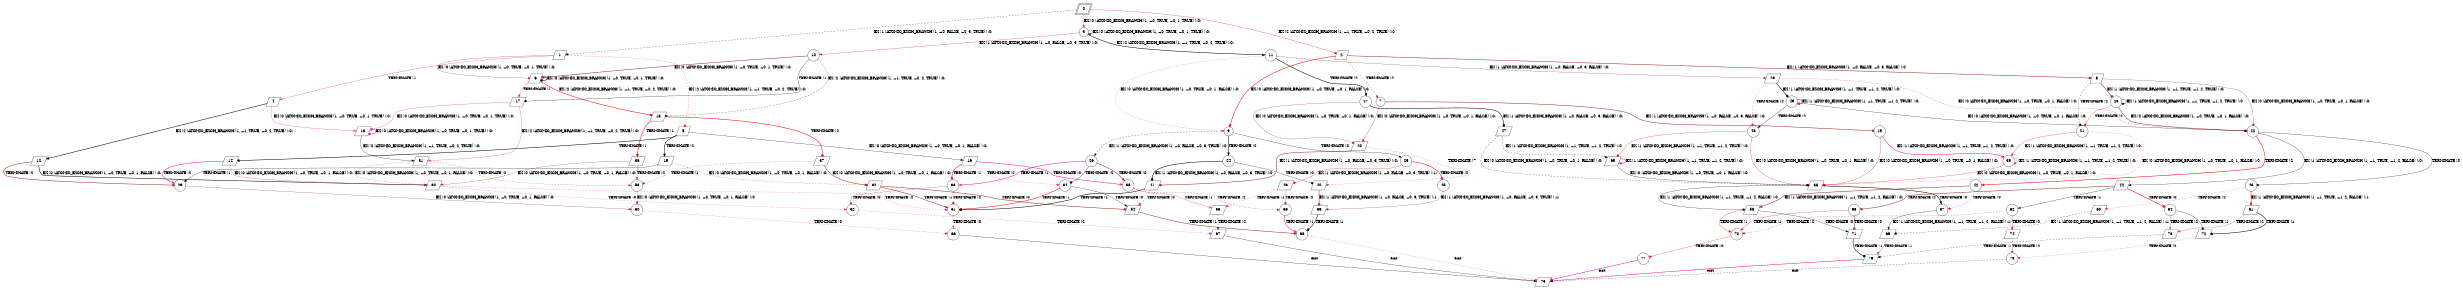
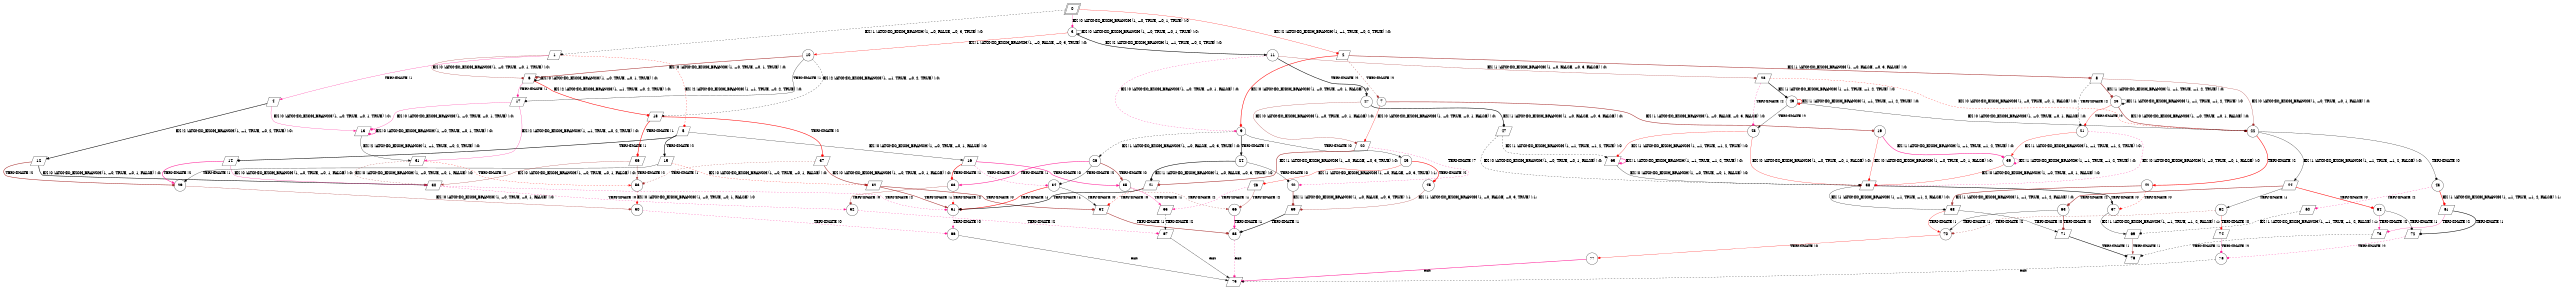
  digraph {
    node [shape=parallelogram]
    edge [arrowhead=normal color=black style=solid]
    0 [peripheries=2]
    1
    2
    3 [shape=circle]
    4
    5
    6
    7 [shape=circle]
    8
    9 [shape=circle]
    10 [shape=circle]
    11 [shape=circle]
    12
    13
    14
    15
    16
    17
    18
    19 [shape=circle]
    20
    21 [shape=circle]
    22 [shape=circle]
    23 [shape=circle]
    24 [shape=circle]
    25 [shape=circle]
    26 [shape=circle]
    27 [shape=circle]
    28
    29 [shape=circle]
    30
    31
    32
    33 [shape=circle]
    34 [shape=circle]
    35 [shape=circle]
    36
    37
    38
    39 [shape=circle]
-   40
+   40 [shape=circle]
    41
    42 [shape=circle]
    43 [shape=circle]
    44
    45 [shape=circle]
    46
    47
    48 [shape=circle]
    49 [shape=circle]
    50 [shape=circle]
    51 [shape=circle]
    52 [shape=circle]
    53 [shape=circle]
    54
    55
    56 [shape=circle]
    57 [shape=circle]
    58
    59
    60
    61
    62 [shape=circle]
    63 [shape=circle]
    64 [shape=circle]
    65
    66 [shape=circle]
    67
    68 [shape=circle]
    69
    70 [shape=circle]
    71
    72
    73
    74
    75
    76
    77 [shape=circle]
    78 [shape=circle]
    0 -> 1 [arrowhead=diamond label="EX !1 !ATOMIC_EXCH_BRANCH (1, +0, FALSE, +0, 3, TRUE) !:0:" style=dashed]
    0 -> 2 [arrowhead=dot color=red label="EX !2 !ATOMIC_EXCH_BRANCH (1, +1, TRUE, +0, 2, TRUE) !:0:"]
    0 -> 3 [arrowhead=diamond color=deeppink label="EX !0 !ATOMIC_EXCH_BRANCH (1, +0, TRUE, +0, 1, TRUE) !:0:"]
    1 -> 4 [color=deeppink label="TERMINATE !1"]
    1 -> 5 [arrowhead=dot color=red label="EX !2 !ATOMIC_EXCH_BRANCH (1, +1, TRUE, +0, 2, TRUE) !:0:" style=dashed]
    1 -> 6 [arrowhead=dot color=brown label="EX !0 !ATOMIC_EXCH_BRANCH (1, +0, TRUE, +0, 1, TRUE) !:0:"]
    2 -> 7 [arrowhead=diamond color=brown label="TERMINATE !2" style=dashed]
    2 -> 8 [arrowhead=diamond color=brown label="EX !1 !ATOMIC_EXCH_BRANCH (1, +0, FALSE, +0, 3, FALSE) !:0:" style=bold]
    2 -> 9 [arrowhead=diamond color=red label="EX !0 !ATOMIC_EXCH_BRANCH (1, +0, TRUE, +0, 1, FALSE) !:0:" style=bold]
    3 -> 3 [label="EX !0 !ATOMIC_EXCH_BRANCH (1, +0, TRUE, +0, 1, TRUE) !:0:"]
    3 -> 10 [color=red label="EX !1 !ATOMIC_EXCH_BRANCH (1, +0, FALSE, +0, 3, TRUE) !:0:"]
    3 -> 11 [label="EX !2 !ATOMIC_EXCH_BRANCH (1, +1, TRUE, +0, 2, TRUE) !:0:" style=bold]
    4 -> 12 [label="EX !2 !ATOMIC_EXCH_BRANCH (1, +1, TRUE, +0, 2, TRUE) !:0:" style=bold]
    4 -> 13 [color=deeppink label="EX !0 !ATOMIC_EXCH_BRANCH (1, +0, TRUE, +0, 1, TRUE) !:0:"]
    5 -> 14 [arrowhead=diamond label="TERMINATE !1" style=bold]
    5 -> 15 [label="TERMINATE !2" style=bold]
    5 -> 16 [label="EX !0 !ATOMIC_EXCH_BRANCH (1, +0, TRUE, +0, 1, FALSE) !:0:"]
    6 -> 6 [arrowhead=dot label="EX !0 !ATOMIC_EXCH_BRANCH (1, +0, TRUE, +0, 1, TRUE) !:0:" style=bold]
    6 -> 17 [arrowhead=diamond color=deeppink label="TERMINATE !1"]
    6 -> 18 [arrowhead=dot color=red label="EX !2 !ATOMIC_EXCH_BRANCH (1, +1, TRUE, +0, 2, TRUE) !:0:" style=bold]
    7 -> 19 [arrowhead=dot color=brown label="EX !1 !ATOMIC_EXCH_BRANCH (1, +0, FALSE, +0, 3, FALSE) !:0:" style=bold]
    7 -> 20 [arrowhead=diamond color=red label="EX !0 !ATOMIC_EXCH_BRANCH (1, +0, TRUE, +0, 1, FALSE) !:0:"]
    8 -> 21 [arrowhead=dot label="TERMINATE !2" style=dashed]
    8 -> 22 [arrowhead=dot color=brown label="EX !0 !ATOMIC_EXCH_BRANCH (1, +0, TRUE, +0, 1, FALSE) !:0:"]
    8 -> 23 [arrowhead=dot color=brown label="EX !1 !ATOMIC_EXCH_BRANCH (1, +1, TRUE, +1, 2, TRUE) !:0:" style=bold]
    9 -> 24 [label="TERMINATE !2" style=bold]
    9 -> 25 [label="TERMINATE !0"]
    9 -> 26 [label="EX !1 !ATOMIC_EXCH_BRANCH (1, +0, FALSE, +0, 3, TRUE) !:0:" style=dashed]
    10 -> 6 [arrowhead=diamond color=brown label="EX !0 !ATOMIC_EXCH_BRANCH (1, +0, TRUE, +0, 1, TRUE) !:0:" style=bold]
    10 -> 17 [arrowhead=dot label="TERMINATE !1"]
    10 -> 18 [arrowhead=dot label="EX !2 !ATOMIC_EXCH_BRANCH (1, +1, TRUE, +0, 2, TRUE) !:0:" style=dashed]
    11 -> 9 [arrowhead=diamond color=deeppink label="EX !0 !ATOMIC_EXCH_BRANCH (1, +0, TRUE, +0, 1, FALSE) !:0:" style=dashed]
    11 -> 27 [label="TERMINATE !2" style=bold]
    11 -> 28 [arrowhead=diamond color=brown label="EX !1 !ATOMIC_EXCH_BRANCH (1, +0, FALSE, +0, 3, FALSE) !:0:"]
    12 -> 29 [arrowhead=dot color=brown label="TERMINATE !2" style=bold]
    12 -> 30 [label="EX !0 !ATOMIC_EXCH_BRANCH (1, +0, TRUE, +0, 1, FALSE) !:0:" style=bold]
    13 -> 13 [arrowhead=dot color=deeppink label="EX !0 !ATOMIC_EXCH_BRANCH (1, +0, TRUE, +0, 1, TRUE) !:0:" style=bold]
    13 -> 31 [label="EX !2 !ATOMIC_EXCH_BRANCH (1, +1, TRUE, +0, 2, TRUE) !:0:"]
    14 -> 29 [color=deeppink label="TERMINATE !2" style=bold]
    14 -> 30 [arrowhead=diamond color=deeppink label="EX !0 !ATOMIC_EXCH_BRANCH (1, +0, TRUE, +0, 1, FALSE) !:0:"]
    15 -> 29 [arrowhead=diamond label="TERMINATE !1"]
    15 -> 32 [arrowhead=dot color=red label="EX !0 !ATOMIC_EXCH_BRANCH (1, +0, TRUE, +0, 1, FALSE) !:0:" style=dashed]
    16 -> 33 [arrowhead=diamond color=red label="TERMINATE !1" style=bold]
    16 -> 34 [arrowhead=diamond color=deeppink label="TERMINATE !2" style=dashed]
    16 -> 35 [color=deeppink label="TERMINATE !0" style=bold]
    17 -> 13 [arrowhead=diamond color=deeppink label="EX !0 !ATOMIC_EXCH_BRANCH (1, +0, TRUE, +0, 1, TRUE) !:0:"]
    17 -> 31 [color=deeppink label="EX !2 !ATOMIC_EXCH_BRANCH (1, +1, TRUE, +0, 2, TRUE) !:0:"]
    18 -> 36 [arrowhead=diamond color=red label="TERMINATE !1" style=bold]
    18 -> 37 [arrowhead=dot color=red label="TERMINATE !2" style=bold]
    19 -> 38 [arrowhead=diamond color=red label="EX !0 !ATOMIC_EXCH_BRANCH (1, +0, TRUE, +0, 1, FALSE) !:0:"]
    19 -> 39 [arrowhead=diamond color=deeppink label="EX !1 !ATOMIC_EXCH_BRANCH (1, +1, TRUE, +1, 2, TRUE) !:0:" style=bold]
    20 -> 40 [arrowhead=diamond color=deeppink label="TERMINATE !7" style=dashed]
    20 -> 41 [arrowhead=dot color=brown label="EX !1 !ATOMIC_EXCH_BRANCH (1, +0, FALSE, +0, 3, TRUE) !:0:" style=bold]
    21 -> 38 [color=deeppink label="EX !0 !ATOMIC_EXCH_BRANCH (1, +0, TRUE, +0, 1, FALSE) !:0:" style=dashed]
    21 -> 39 [color=red label="EX !1 !ATOMIC_EXCH_BRANCH (1, +1, TRUE, +1, 2, TRUE) !:0:"]
    22 -> 42 [color=red label="TERMINATE !2" style=bold]
    22 -> 43 [arrowhead=dot label="TERMINATE !0"]
    22 -> 44 [label="EX !1 !ATOMIC_EXCH_BRANCH (1, +1, TRUE, +1, 2, FALSE) !:0:"]
    23 -> 21 [arrowhead=diamond color=red label="TERMINATE !2"]
    23 -> 22 [arrowhead=dot color=brown label="EX !0 !ATOMIC_EXCH_BRANCH (1, +0, TRUE, +0, 1, FALSE) !:0:" style=bold]
    23 -> 23 [arrowhead=diamond label="EX !1 !ATOMIC_EXCH_BRANCH (1, +1, TRUE, +1, 2, TRUE) !:0:"]
    24 -> 40 [arrowhead=dot label="TERMINATE !0"]
    24 -> 41 [arrowhead=diamond label="EX !1 !ATOMIC_EXCH_BRANCH (1, +0, FALSE, +0, 3, TRUE) !:0:" style=bold]
    25 -> 45 [arrowhead=diamond color=red label="TERMINATE !2" style=bold]
    25 -> 46 [arrowhead=diamond color=red label="EX !1 !ATOMIC_EXCH_BRANCH (1, +0, FALSE, +0, 3, TRUE) !:1:"]
    26 -> 33 [color=deeppink label="TERMINATE !1" style=bold]
    26 -> 34 [arrowhead=dot label="TERMINATE !2"]
    26 -> 35 [color=brown label="TERMINATE !0" style=bold]
    27 -> 20 [arrowhead=dot color=brown label="EX !0 !ATOMIC_EXCH_BRANCH (1, +0, TRUE, +0, 1, FALSE) !:0:"]
    27 -> 47 [arrowhead=diamond label="EX !1 !ATOMIC_EXCH_BRANCH (1, +0, FALSE, +0, 3, FALSE) !:0:" style=bold]
    28 -> 22 [arrowhead=diamond color=red label="EX !0 !ATOMIC_EXCH_BRANCH (1, +0, TRUE, +0, 1, FALSE) !:0:" style=dashed]
    28 -> 48 [arrowhead=dot color=deeppink label="TERMINATE !2" style=dashed]
    28 -> 49 [arrowhead=diamond label="EX !1 !ATOMIC_EXCH_BRANCH (1, +1, TRUE, +1, 2, TRUE) !:0:" style=bold]
    29 -> 50 [arrowhead=diamond color=brown label="EX !0 !ATOMIC_EXCH_BRANCH (1, +0, TRUE, +0, 1, FALSE) !:0:"]
    30 -> 51 [arrowhead=diamond color=deeppink label="TERMINATE !2" style=dashed]
    30 -> 52 [color=deeppink label="TERMINATE !0" style=dashed]
    31 -> 30 [color=brown label="EX !0 !ATOMIC_EXCH_BRANCH (1, +0, TRUE, +0, 1, FALSE) !:0:" style=dashed]
    31 -> 53 [color=red label="TERMINATE !2" style=dashed]
    32 -> 51 [color=brown label="TERMINATE !1" style=bold]
    32 -> 54 [arrowhead=diamond color=brown label="TERMINATE !0" style=bold]
    33 -> 51 [arrowhead=dot color=red label="TERMINATE !2" style=dashed]
    33 -> 52 [arrowhead=dot color=brown label="TERMINATE !0"]
    34 -> 51 [color=red label="TERMINATE !1" style=bold]
    34 -> 54 [label="TERMINATE !0"]
    35 -> 55 [color=deeppink label="TERMINATE !1"]
    35 -> 56 [color=brown label="TERMINATE !2" style=dashed]
    36 -> 30 [color=brown label="EX !0 !ATOMIC_EXCH_BRANCH (1, +0, TRUE, +0, 1, FALSE) !:0:"]
    36 -> 53 [color=brown label="TERMINATE !2"]
    37 -> 32 [color=brown label="EX !0 !ATOMIC_EXCH_BRANCH (1, +0, TRUE, +0, 1, FALSE) !:0:" style=bold]
    37 -> 53 [arrowhead=dot color=brown label="TERMINATE !1" style=dashed]
    38 -> 57 [label="TERMINATE !0" style=bold]
    38 -> 58 [arrowhead=diamond label="EX !1 !ATOMIC_EXCH_BRANCH (1, +1, TRUE, +1, 2, FALSE) !:0:"]
    39 -> 38 [arrowhead=dot color=red label="EX !0 !ATOMIC_EXCH_BRANCH (1, +0, TRUE, +0, 1, FALSE) !:0:"]
    39 -> 39 [arrowhead=dot color=deeppink label="EX !1 !ATOMIC_EXCH_BRANCH (1, +1, TRUE, +1, 2, TRUE) !:0:"]
    40 -> 59 [arrowhead=dot color=brown label="EX !1 !ATOMIC_EXCH_BRANCH (1, +0, FALSE, +0, 3, TRUE) !:1:" style=bold]
    41 -> 51 [arrowhead=diamond label="TERMINATE !1" style=bold]
    41 -> 54 [arrowhead=diamond color=red label="TERMINATE !0" style=dashed]
    42 -> 57 [arrowhead=diamond color=red label="TERMINATE !0" style=dashed]
    42 -> 58 [color=brown label="EX !1 !ATOMIC_EXCH_BRANCH (1, +1, TRUE, +1, 2, FALSE) !:0:" style=bold]
-   43 -> 60 [arrowhead=dot color=deeppink label="TERMINATE !2" style=dashed]
+   43 -> 60 [arrowhead=diamond color=deeppink label="TERMINATE !2" style=dashed]
    43 -> 61 [arrowhead=diamond color=red label="EX !1 !ATOMIC_EXCH_BRANCH (1, +1, TRUE, +1, 2, FALSE) !:1:" style=bold]
    44 -> 62 [label="TERMINATE !1"]
    44 -> 63 [arrowhead=diamond color=brown label="TERMINATE !2" style=bold]
    44 -> 64 [arrowhead=diamond color=red label="TERMINATE !0" style=bold]
    45 -> 59 [arrowhead=diamond color=brown label="EX !1 !ATOMIC_EXCH_BRANCH (1, +0, FALSE, +0, 3, TRUE) !:1:"]
    46 -> 55 [color=deeppink label="TERMINATE !1" style=dashed]
    46 -> 56 [arrowhead=dot color=brown label="TERMINATE !2"]
    47 -> 38 [label="EX !0 !ATOMIC_EXCH_BRANCH (1, +0, TRUE, +0, 1, FALSE) !:0:" style=dashed]
    47 -> 65 [arrowhead=diamond label="EX !1 !ATOMIC_EXCH_BRANCH (1, +1, TRUE, +1, 2, TRUE) !:0:" style=dashed]
    48 -> 38 [arrowhead=dot color=red label="EX !0 !ATOMIC_EXCH_BRANCH (1, +0, TRUE, +0, 1, FALSE) !:0:"]
    48 -> 65 [arrowhead=dot color=red label="EX !1 !ATOMIC_EXCH_BRANCH (1, +1, TRUE, +1, 2, TRUE) !:0:"]
    49 -> 22 [label="EX !0 !ATOMIC_EXCH_BRANCH (1, +0, TRUE, +0, 1, FALSE) !:0:"]
    49 -> 48 [label="TERMINATE !2"]
    49 -> 49 [color=red label="EX !1 !ATOMIC_EXCH_BRANCH (1, +1, TRUE, +1, 2, TRUE) !:0:" style=bold]
    50 -> 66 [arrowhead=diamond color=deeppink label="TERMINATE !0" style=dashed]
    51 -> 66 [color=deeppink label="TERMINATE !0" style=dashed]
    52 -> 67 [arrowhead=diamond color=deeppink label="TERMINATE !2" style=dashed]
    53 -> 50 [arrowhead=diamond color=red label="EX !0 !ATOMIC_EXCH_BRANCH (1, +0, TRUE, +0, 1, FALSE) !:0:" style=dashed]
    54 -> 68 [arrowhead=diamond color=brown label="TERMINATE !1" style=bold]
    55 -> 67 [label="TERMINATE !2" style=dashed]
    56 -> 68 [color=deeppink label="TERMINATE !1" style=bold]
    57 -> 69 [label="EX !1 !ATOMIC_EXCH_BRANCH (1, +1, TRUE, +1, 2, FALSE) !:1:"]
    58 -> 70 [color=red label="TERMINATE !1"]
    58 -> 71 [label="TERMINATE !0"]
    59 -> 68 [arrowhead=diamond label="TERMINATE !1" style=bold]
    60 -> 69 [arrowhead=dot label="EX !1 !ATOMIC_EXCH_BRANCH (1, +1, TRUE, +1, 2, FALSE) !:1:" style=dashed]
    61 -> 72 [arrowhead=dot label="TERMINATE !1" style=bold]
-   61 -> 73 [color=deeppink label="TERMINATE !2"]
+   61 -> 73 [arrowhead=diamond color=deeppink label="TERMINATE !2"]
    62 -> 70 [arrowhead=diamond color=brown label="TERMINATE !2" style=dashed]
    62 -> 74 [arrowhead=diamond color=red label="TERMINATE !0"]
-   63 -> 70 [color=red label="TERMINATE !1"]
+   63 -> 70 [label="TERMINATE !1"]
    63 -> 71 [arrowhead=dot color=brown label="TERMINATE !0" style=bold]
    64 -> 72 [arrowhead=dot label="TERMINATE !1"]
    64 -> 73 [color=deeppink label="TERMINATE !2"]
    65 -> 38 [arrowhead=diamond label="EX !0 !ATOMIC_EXCH_BRANCH (1, +0, TRUE, +0, 1, FALSE) !:0:"]
    65 -> 65 [color=deeppink label="EX !1 !ATOMIC_EXCH_BRANCH (1, +1, TRUE, +1, 2, TRUE) !:0:" style=bold]
    66 -> 75 [label=exit]
    67 -> 75 [label=exit]
    68 -> 75 [arrowhead=dot color=deeppink label=exit style=dashed]
    69 -> 76 [color=brown label="TERMINATE !1"]
    70 -> 77 [arrowhead=diamond color=red label="TERMINATE !0"]
    71 -> 76 [arrowhead=dot label="TERMINATE !1" style=bold]
    72 -> 78 [arrowhead=dot color=deeppink label="TERMINATE !2" style=dashed]
    73 -> 76 [arrowhead=diamond label="TERMINATE !1" style=dashed]
    74 -> 78 [arrowhead=dot color=deeppink label="TERMINATE !2"]
-   76 -> 75 [color=deeppink label=exit style=bold]
    77 -> 75 [arrowhead=dot color=deeppink label=exit style=bold]
    78 -> 75 [label=exit style=dashed]
  }
